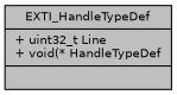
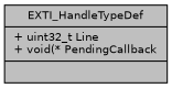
  digraph {
-   n1 [color=black fillcolor=grey75 fontcolor=black fontname=Helvetica fontsize=10 height=0.2 label="{EXTI_HandleTypeDef\n|+ uint32_t Line\l+ void(* HandleTypeDef\l|}" shape=record style=filled width=0.4]
+   n1 [color=black fillcolor=grey75 fontcolor=black fontname=Helvetica fontsize=10 height=0.2 label="{EXTI_HandleTypeDef\n|+ uint32_t Line\l+ void(* PendingCallback\l|}" shape=record style=filled width=0.4]
  }
